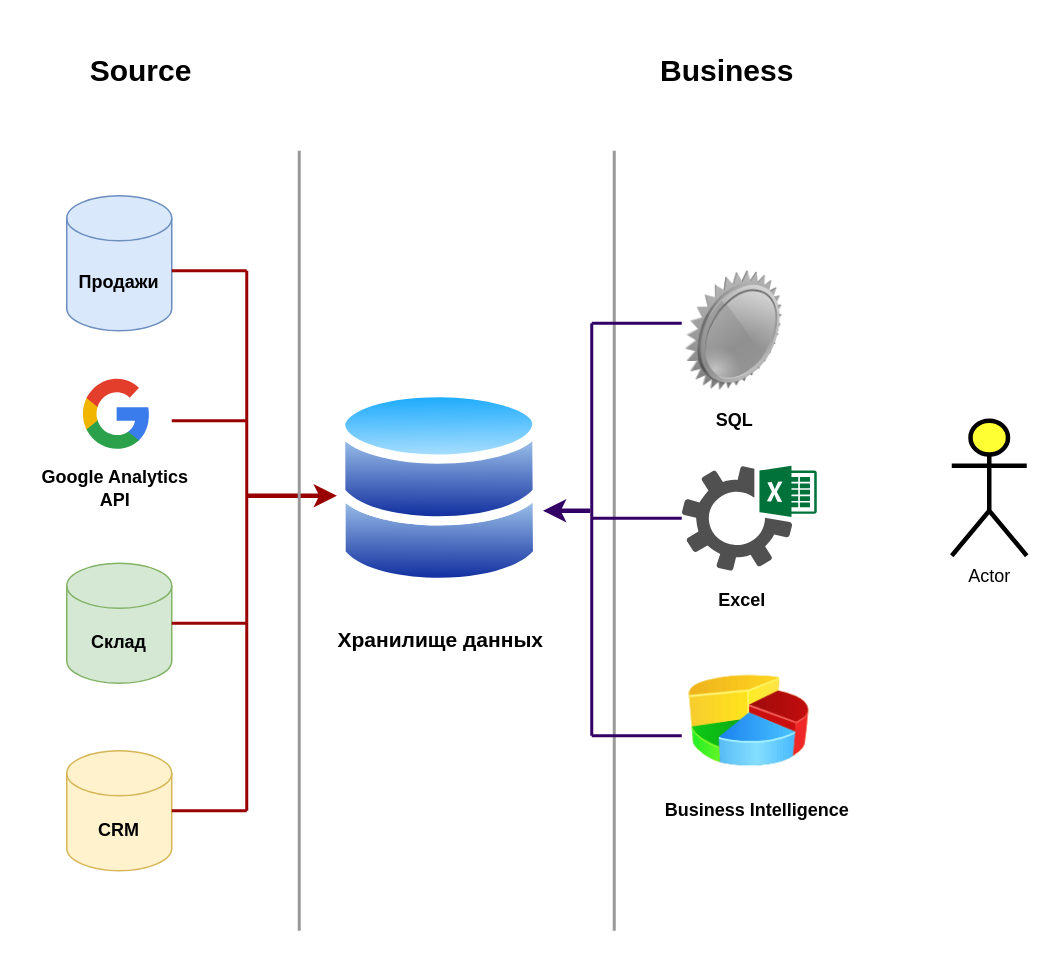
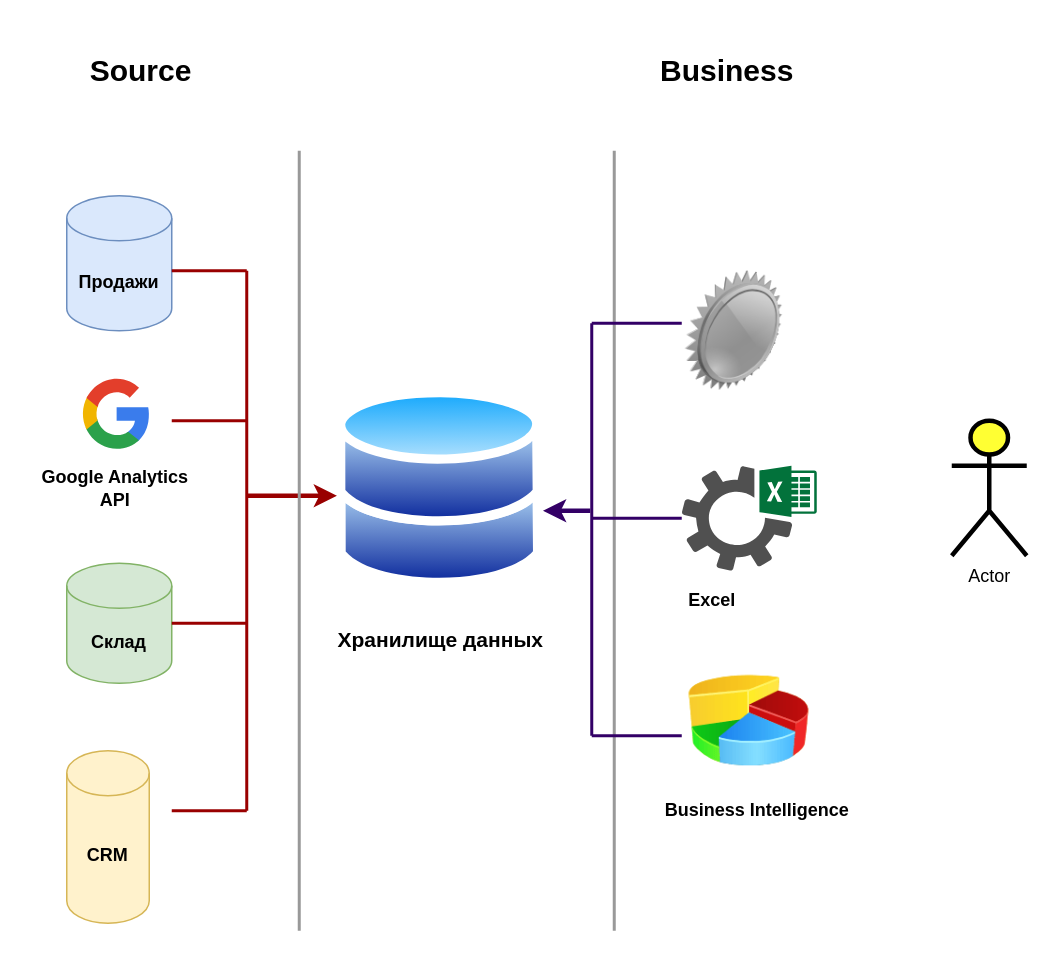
  <mxCell id="0" />
  <mxCell id="1" parent="0" />
  <mxCell id="2" value="&lt;b&gt;&lt;font style=&quot;font-size: 14px&quot;&gt;Хранилище данных&lt;/font&gt;&lt;/b&gt;" style="aspect=fixed;perimeter=ellipsePerimeter;html=1;align=center;shadow=0;dashed=0;spacingTop=3;image;image=img/lib/active_directory/databases.svg;fontFamily=Helvetica;fontSize=12;fontColor=rgba(0, 0, 0, 1);strokeColor=#b85450;fillColor=#f8cecc;" parent="1" vertex="1"><mxGeometry x="224" y="242.5" width="137.5" height="165" as="geometry" /></mxCell>
  <mxCell id="3" value="&lt;b&gt;Продажи&lt;/b&gt;" style="shape=cylinder3;whiteSpace=wrap;html=1;boundedLbl=1;backgroundOutline=1;size=15;fillColor=#dae8fc;strokeColor=#6c8ebf;" parent="1" vertex="1"><mxGeometry x="44" y="130" width="70" height="90" as="geometry" /></mxCell>
  <mxCell id="4" value="Sourсe " style="text;strokeColor=none;fillColor=none;align=left;verticalAlign=middle;spacingLeft=4;spacingRight=4;overflow=hidden;points=[[0,0.5],[1,0.5]];portConstraint=eastwest;rotatable=0;fontStyle=1;fontSize=20;" parent="1" vertex="1"><mxGeometry x="53.8" y="20" width="90" height="50" as="geometry" /></mxCell>
  <mxCell id="5" value="" style="dashed=0;outlineConnect=0;html=1;align=center;labelPosition=center;verticalLabelPosition=bottom;verticalAlign=top;shape=mxgraph.weblogos.google" parent="1" vertex="1"><mxGeometry x="53.8" y="250" width="45.2" height="50" as="geometry" /></mxCell>
  <mxCell id="6" value="&lt;b&gt;Склад&lt;/b&gt;" style="shape=cylinder3;whiteSpace=wrap;html=1;boundedLbl=1;backgroundOutline=1;size=15;fillColor=#d5e8d4;strokeColor=#82b366;" parent="1" vertex="1"><mxGeometry x="44" y="375" width="70" height="80" as="geometry" /></mxCell>
- <mxCell id="7" value="&lt;b&gt;CRM&lt;/b&gt;" style="shape=cylinder3;whiteSpace=wrap;html=1;boundedLbl=1;backgroundOutline=1;size=15;fillColor=#fff2cc;strokeColor=#d6b656;" parent="1" vertex="1"><mxGeometry x="44" y="500" width="70" height="80" as="geometry" /></mxCell>
+ <mxCell id="7" value="&lt;b&gt;CRM&lt;/b&gt;" style="shape=cylinder3;whiteSpace=wrap;html=1;boundedLbl=1;backgroundOutline=1;size=15;fillColor=#fff2cc;strokeColor=#d6b656;" parent="1" vertex="1"><mxGeometry x="44" y="500" width="55" height="115" as="geometry" /></mxCell>
  <mxCell id="8" value="Actor" style="shape=umlActor;verticalLabelPosition=bottom;verticalAlign=top;html=1;outlineConnect=0;strokeWidth=3;fillColor=#FFFF33;" parent="1" vertex="1"><mxGeometry x="634" y="280" width="50" height="90" as="geometry" /></mxCell>
  <mxCell id="9" value="&lt;b&gt;Google Analytics API&lt;/b&gt;" style="text;html=1;strokeColor=none;fillColor=none;align=center;verticalAlign=middle;whiteSpace=wrap;rounded=0;" parent="1" vertex="1"><mxGeometry x="20.15" y="310" width="112.5" height="30" as="geometry" /></mxCell>
  <mxCell id="10" value="" style="line;strokeWidth=2;html=1;fontSize=14;fontColor=#0000CC;strokeColor=#990000;" parent="1" vertex="1"><mxGeometry x="114" y="170" width="50" height="20" as="geometry" /></mxCell>
  <mxCell id="11" value="" style="line;strokeWidth=2;html=1;fontSize=14;fontColor=#0000CC;strokeColor=#990000;" parent="1" vertex="1"><mxGeometry x="114" y="405" width="50" height="20" as="geometry" /></mxCell>
  <mxCell id="12" value="" style="line;strokeWidth=2;html=1;fontSize=14;fontColor=#0000CC;strokeColor=#990000;" parent="1" vertex="1"><mxGeometry x="114" y="530" width="50" height="20" as="geometry" /></mxCell>
  <mxCell id="13" value="" style="line;strokeWidth=2;html=1;fontSize=14;fontColor=#0000CC;strokeColor=#990000;" parent="1" vertex="1"><mxGeometry x="114" y="270" width="50" height="20" as="geometry" /></mxCell>
  <mxCell id="14" value="" style="edgeStyle=orthogonalEdgeStyle;rounded=0;orthogonalLoop=1;jettySize=auto;html=1;fontSize=14;strokeWidth=3;fontColor=#0000CC;strokeColor=#990000;" parent="1" source="15" target="2" edge="1"><mxGeometry relative="1" as="geometry"><Array as="points"><mxPoint x="184" y="330" /><mxPoint x="184" y="330" /></Array></mxGeometry></mxCell>
  <mxCell id="15" value="" style="line;strokeWidth=2;direction=south;html=1;perimeter=backbonePerimeter;points=[];outlineConnect=0;fontSize=14;fontColor=#0000CC;strokeColor=#990000;" parent="1" vertex="1"><mxGeometry x="154" y="180" width="20" height="360" as="geometry" /></mxCell>
  <mxCell id="16" value="" style="line;strokeWidth=2;direction=south;html=1;fontSize=14;fontColor=#0000CC;fillColor=#FFFF33;strokeColor=#999999;" parent="1" vertex="1"><mxGeometry x="194" y="100" width="10" height="520" as="geometry" /></mxCell>
  <mxCell id="17" value="" style="line;strokeWidth=2;direction=south;html=1;fontSize=14;fontColor=#0000CC;fillColor=#FFFF33;strokeColor=#999999;" parent="1" vertex="1"><mxGeometry x="404" y="100" width="10" height="520" as="geometry" /></mxCell>
  <mxCell id="18" value="" style="image;html=1;image=img/lib/clip_art/finance/Pie_Chart_128x128.png;fontSize=14;fontColor=#000000;strokeColor=#999999;strokeWidth=3;fillColor=#FFFF33;" parent="1" vertex="1"><mxGeometry x="459" y="440" width="80" height="80" as="geometry" /></mxCell>
  <mxCell id="19" value="" style="image;html=1;image=img/lib/clip_art/networking/Certificate_Off_128x128.png;fontSize=14;fontColor=#000000;strokeColor=#999999;strokeWidth=3;fillColor=#FFFF33;" parent="1" vertex="1"><mxGeometry x="449" y="180" width="80" height="80" as="geometry" /></mxCell>
- <mxCell id="20" value="&lt;span style=&quot;font-size: 12px;&quot;&gt;SQL&lt;/span&gt;" style="text;html=1;align=center;verticalAlign=middle;resizable=0;points=[];autosize=1;strokeColor=none;fillColor=none;fontSize=12;fontColor=#000000;fontStyle=1" parent="1" vertex="1"><mxGeometry x="469" y="270" width="40" height="20" as="geometry" /></mxCell>
  <mxCell id="21" value="" style="sketch=0;pointerEvents=1;shadow=0;dashed=0;html=1;strokeColor=none;fillColor=#505050;labelPosition=center;verticalLabelPosition=bottom;verticalAlign=top;outlineConnect=0;align=center;shape=mxgraph.office.services.excel_services;fontSize=14;fontColor=#000000;" parent="1" vertex="1"><mxGeometry x="454" y="310" width="90" height="70" as="geometry" /></mxCell>
- <mxCell id="22" value="&lt;span style=&quot;font-size: 12px;&quot;&gt;Excel&lt;/span&gt;" style="text;html=1;align=center;verticalAlign=middle;resizable=0;points=[];autosize=1;strokeColor=none;fillColor=none;fontSize=12;fontColor=#000000;fontStyle=1" parent="1" vertex="1"><mxGeometry x="469" y="390" width="50" height="20" as="geometry" /></mxCell>
+ <mxCell id="22" value="&lt;span style=&quot;font-size: 12px;&quot;&gt;Excel&lt;/span&gt;" style="text;html=1;align=center;verticalAlign=middle;resizable=0;points=[];autosize=1;strokeColor=none;fillColor=none;fontSize=12;fontColor=#000000;fontStyle=1" parent="1" vertex="1"><mxGeometry x="449" y="390" width="50" height="20" as="geometry" /></mxCell>
  <mxCell id="23" value="&lt;b style=&quot;font-size: 12px;&quot;&gt;Business Intelligence&lt;/b&gt;" style="text;html=1;align=center;verticalAlign=middle;resizable=0;points=[];autosize=1;strokeColor=none;fillColor=none;fontSize=12;fontColor=#000000;" parent="1" vertex="1"><mxGeometry x="434" y="530" width="140" height="20" as="geometry" /></mxCell>
  <mxCell id="24" value="" style="line;strokeWidth=2;html=1;perimeter=backbonePerimeter;points=[];outlineConnect=0;fontSize=12;fontColor=#000000;fillColor=#FFFF33;strokeColor=#330066;" parent="1" vertex="1"><mxGeometry x="394" y="210" width="60" height="10" as="geometry" /></mxCell>
  <mxCell id="25" value="" style="line;strokeWidth=2;html=1;perimeter=backbonePerimeter;points=[];outlineConnect=0;fontSize=12;fontColor=#000000;fillColor=#FFFF33;strokeColor=#330066;" parent="1" vertex="1"><mxGeometry x="394" y="485" width="60" height="10" as="geometry" /></mxCell>
  <mxCell id="26" value="" style="line;strokeWidth=2;html=1;perimeter=backbonePerimeter;points=[];outlineConnect=0;fontSize=12;fontColor=#000000;fillColor=#FFFF33;strokeColor=#330066;" parent="1" vertex="1"><mxGeometry x="394" y="340" width="60" height="10" as="geometry" /></mxCell>
  <mxCell id="27" value="" style="line;strokeWidth=2;direction=south;html=1;perimeter=backbonePerimeter;points=[];outlineConnect=0;fontSize=12;fontColor=#000000;fillColor=#FFFF33;strokeColor=#330066;" parent="1" vertex="1"><mxGeometry x="389" y="215" width="10" height="275" as="geometry" /></mxCell>
  <mxCell id="28" value="" style="endArrow=classic;html=1;rounded=0;fontSize=12;fontColor=#000000;strokeColor=#330066;strokeWidth=3;entryX=1;entryY=0.591;entryDx=0;entryDy=0;entryPerimeter=0;" parent="1" source="27" target="2" edge="1"><mxGeometry width="50" height="50" relative="1" as="geometry"><mxPoint x="394" y="325" as="sourcePoint" /><mxPoint x="374" y="325" as="targetPoint" /><Array as="points"><mxPoint x="384" y="340" /></Array></mxGeometry></mxCell>
  <mxCell id="29" value="Business" style="text;strokeColor=none;fillColor=none;align=left;verticalAlign=middle;spacingLeft=4;spacingRight=4;overflow=hidden;points=[[0,0.5],[1,0.5]];portConstraint=eastwest;rotatable=0;fontStyle=1;fontSize=20;" parent="1" vertex="1"><mxGeometry x="434" y="20" width="100" height="50" as="geometry" /></mxCell>
